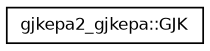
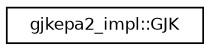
  digraph {
    rankdir=TB
-   n1 [color=black fillcolor=white fontname=Helvetica fontsize=10 height=0.2 label="gjkepa2_gjkepa::GJK" shape=record style=filled width=0.4]
+   n1 [color=black fillcolor=white fontname=Helvetica fontsize=10 height=0.2 label="gjkepa2_impl::GJK" shape=record style=filled width=0.4]
  }
